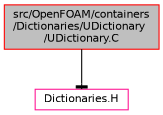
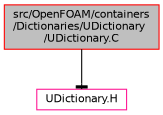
  digraph {
    node [fontname=Helvetica fontsize=10 shape=record]
    n1 [color=red fillcolor=grey75 fontcolor=black height=0.2 label="src/OpenFOAM/containers\l/Dictionaries/UDictionary\l/UDictionary.C" style=filled width=0.4]
-   n2 [color=deeppink height=0.2 label="Dictionaries.H" width=0.4]
+   n2 [color=deeppink height=0.2 label="UDictionary.H" width=0.4]
    n1 -> n2 [color=black fontname=Helvetica fontsize=10 labelfontname=Helvetica labelfontsize=10 style=solid arrowhead=tee]
  }
